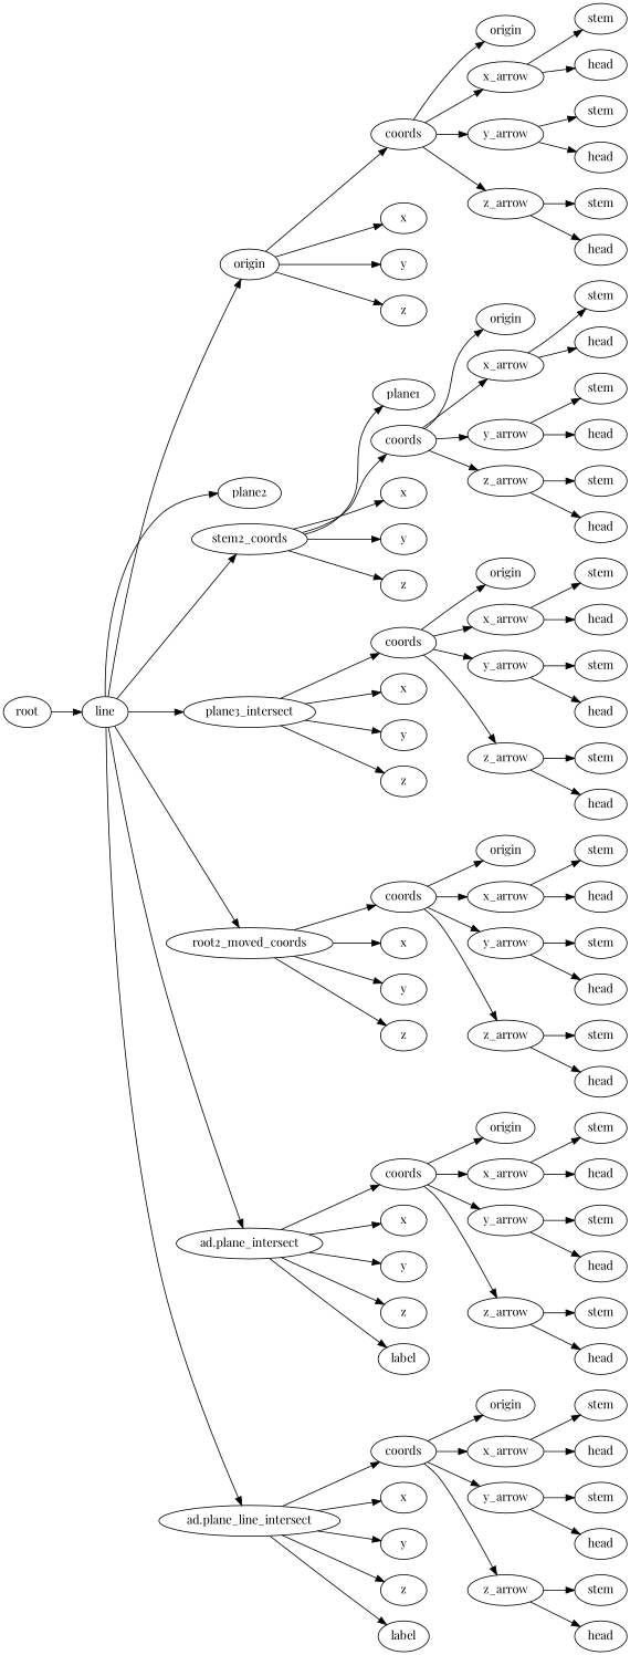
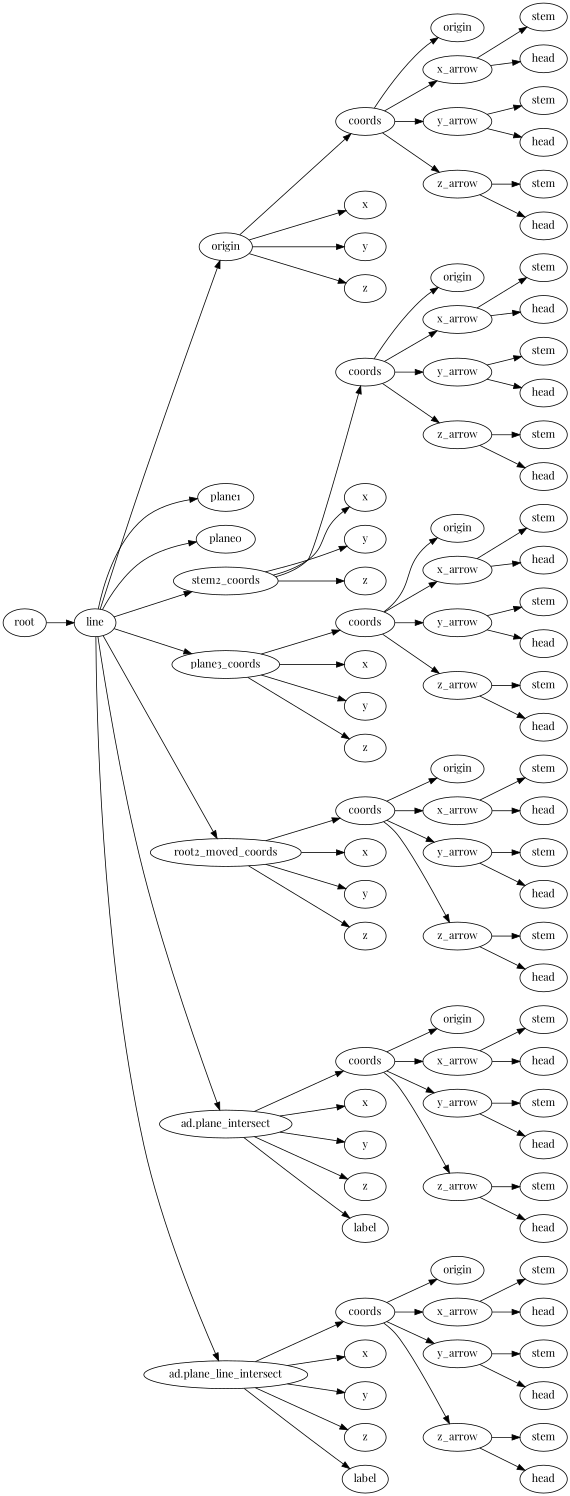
  digraph {
    fontname="Playfair Display"
    rankdir=LR
    node [fontname="Playfair Display"]
    edge [fontname="Playfair Display"]
    n1 [label=root]
    n2 [label=line]
    n3 [label=origin]
    n4 [label=plane1]
-   n5 [label=plane2]
+   n5 [label=plane0]
    n6 [label=stem2_coords]
-   n7 [label=plane3_intersect]
+   n7 [label=plane3_coords]
    n8 [label=root2_moved_coords]
    n9 [label="ad\.plane_intersect"]
    n10 [label="ad\.plane_line_intersect"]
    n11 [label=coords]
    n12 [label=x]
    n13 [label=y]
    n14 [label=z]
    n15 [label=coords]
    n16 [label=x]
    n17 [label=y]
    n18 [label=z]
    n19 [label=coords]
    n20 [label=x]
    n21 [label=y]
    n22 [label=z]
    n23 [label=coords]
    n24 [label=x]
    n25 [label=y]
    n26 [label=z]
    n27 [label=coords]
    n28 [label=x]
    n29 [label=y]
    n30 [label=z]
    n31 [label=label]
    n32 [label=coords]
    n33 [label=x]
    n34 [label=y]
    n35 [label=z]
    n36 [label=label]
    n37 [label=origin]
    n38 [label=x_arrow]
    n39 [label=y_arrow]
    n40 [label=z_arrow]
    n41 [label=stem]
    n42 [label=head]
    n43 [label=stem]
    n44 [label=head]
    n45 [label=stem]
    n46 [label=head]
    n47 [label=origin]
    n48 [label=x_arrow]
    n49 [label=y_arrow]
    n50 [label=z_arrow]
    n51 [label=stem]
    n52 [label=head]
    n53 [label=stem]
    n54 [label=head]
    n55 [label=stem]
    n56 [label=head]
    n57 [label=origin]
    n58 [label=x_arrow]
    n59 [label=y_arrow]
    n60 [label=z_arrow]
    n61 [label=stem]
    n62 [label=head]
    n63 [label=stem]
    n64 [label=head]
    n65 [label=stem]
    n66 [label=head]
    n67 [label=origin]
    n68 [label=x_arrow]
    n69 [label=y_arrow]
    n70 [label=z_arrow]
    n71 [label=stem]
    n72 [label=head]
    n73 [label=stem]
    n74 [label=head]
    n75 [label=stem]
    n76 [label=head]
    n77 [label=origin]
    n78 [label=x_arrow]
    n79 [label=y_arrow]
    n80 [label=z_arrow]
    n81 [label=stem]
    n82 [label=head]
    n83 [label=stem]
    n84 [label=head]
    n85 [label=stem]
    n86 [label=head]
    n87 [label=origin]
    n88 [label=x_arrow]
    n89 [label=y_arrow]
    n90 [label=z_arrow]
    n91 [label=stem]
    n92 [label=head]
    n93 [label=stem]
    n94 [label=head]
    n95 [label=stem]
    n96 [label=head]
    n1 -> n2
    n2 -> n3
-   n6 -> n4
+   n2 -> n4
    n2 -> n5
    n2 -> n6
    n2 -> n7
    n2 -> n8
    n2 -> n9
    n2 -> n10
    n3 -> n11
    n3 -> n12
    n3 -> n13
    n3 -> n14
    n6 -> n15
    n6 -> n16
    n6 -> n17
    n6 -> n18
    n7 -> n19
    n7 -> n20
    n7 -> n21
    n7 -> n22
    n8 -> n23
    n8 -> n24
    n8 -> n25
    n8 -> n26
    n9 -> n27
    n9 -> n28
    n9 -> n29
    n9 -> n30
    n9 -> n31
    n10 -> n32
    n10 -> n33
    n10 -> n34
    n10 -> n35
    n10 -> n36
    n11 -> n37
    n11 -> n38
    n11 -> n39
    n11 -> n40
    n15 -> n47
    n15 -> n48
    n15 -> n49
    n15 -> n50
    n19 -> n57
    n19 -> n58
    n19 -> n59
    n19 -> n60
    n23 -> n67
    n23 -> n68
    n23 -> n69
    n23 -> n70
    n27 -> n77
    n27 -> n78
    n27 -> n79
    n27 -> n80
    n32 -> n87
    n32 -> n88
    n32 -> n89
    n32 -> n90
    n38 -> n41
    n38 -> n42
    n39 -> n43
    n39 -> n44
    n40 -> n45
    n40 -> n46
    n48 -> n51
    n48 -> n52
    n49 -> n53
    n49 -> n54
    n50 -> n55
    n50 -> n56
    n58 -> n61
    n58 -> n62
    n59 -> n63
    n59 -> n64
    n60 -> n65
    n60 -> n66
    n68 -> n71
    n68 -> n72
    n69 -> n73
    n69 -> n74
    n70 -> n75
    n70 -> n76
    n78 -> n81
    n78 -> n82
    n79 -> n83
    n79 -> n84
    n80 -> n85
    n80 -> n86
    n88 -> n91
    n88 -> n92
    n89 -> n93
    n89 -> n94
    n90 -> n95
    n90 -> n96
  }
